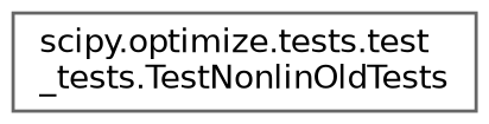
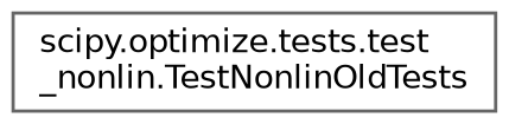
  digraph {
    rankdir=TB
-   n1 [color=grey40 fillcolor=white fontname=Helvetica fontsize=10 height=0.2 label="scipy.optimize.tests.test\l_tests.TestNonlinOldTests" shape=box style=filled width=0.4]
+   n1 [color=grey40 fillcolor=white fontname=Helvetica fontsize=10 height=0.2 label="scipy.optimize.tests.test\l_nonlin.TestNonlinOldTests" shape=box style=filled width=0.4]
  }
